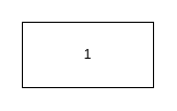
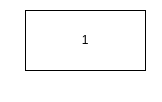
  <mxCell id="0" />
  <mxCell id="1" parent="0" />
- <mxCell id="2" value="1" style="rounded=0;whiteSpace=wrap;html=1;" vertex="1" parent="1"><mxGeometry x="20" y="20" width="120" height="60" as="geometry" /></mxCell>
+ <mxCell id="2" value="1" style="rounded=0;whiteSpace=wrap;html=1;" vertex="1" parent="1"><mxGeometry x="25" y="10" width="120" height="60" as="geometry" /></mxCell>
